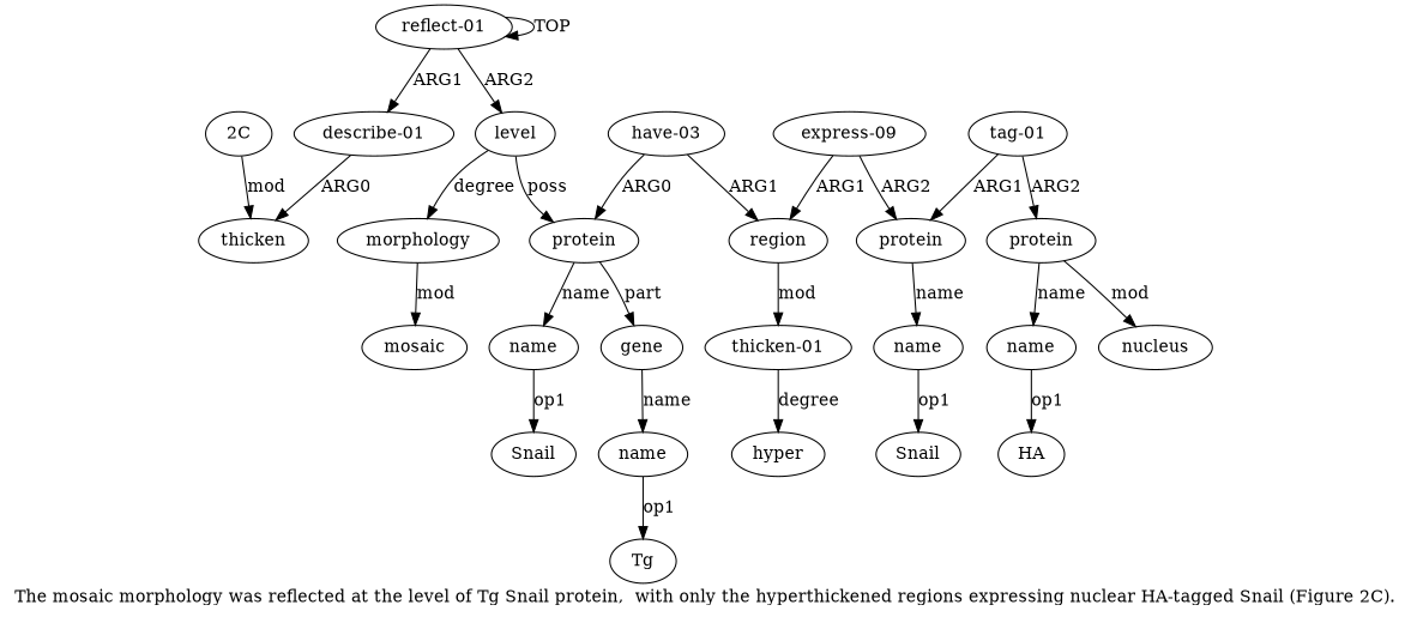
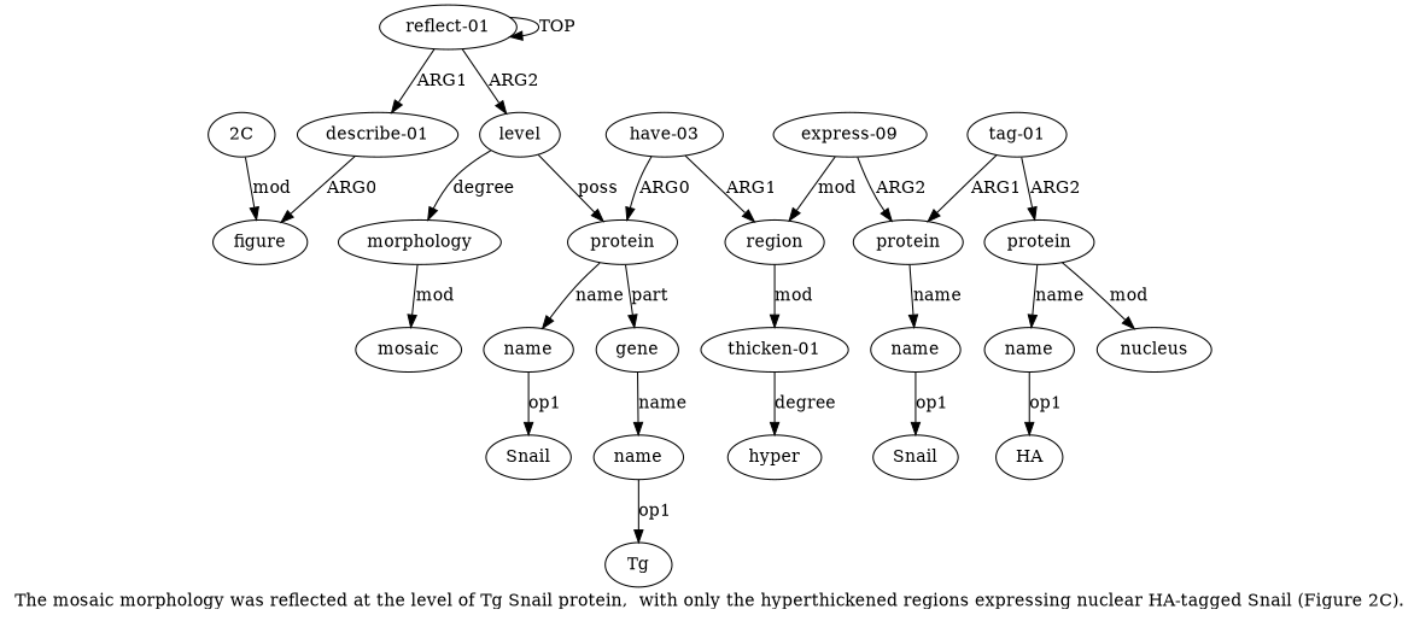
  digraph {
    label="The mosaic morphology was reflected at the level of Tg Snail protein,  with only the hyperthickened regions expressing nuclear HA-tagged Snail (Figure 2C)."
    node [color=black gold_ind=-1 gold_label=name test_ind=-1 test_label=name]
    edge [color=black gold_label=mod test_label=mod]
-   n1 [gold_ind=20 gold_label=figure label=thicken test_ind=20 test_label=figure]
+   n1 [gold_ind=20 gold_label=figure label=figure test_ind=20 test_label=figure]
    n2 [gold_label="2C" label="2C" test_label="2C"]
    n3 [gold_label=Snail label=Snail test_label=Snail]
    n4 [gold_ind=15 label=name test_ind=15]
    n5 [gold_label=HA label=HA test_label=HA]
    n6 [gold_ind=14 gold_label=protein label=protein test_ind=14 test_label=protein]
    n7 [gold_ind=16 gold_label=nucleus label=nucleus test_ind=16 test_label=nucleus]
    n8 [gold_ind=17 gold_label=morphology label=morphology test_ind=17 test_label=morphology]
    n9 [gold_ind=18 gold_label=mosaic label=mosaic test_ind=18 test_label=mosaic]
    n10 [gold_ind=11 gold_label=protein label=protein test_ind=11 test_label=protein]
    n11 [gold_ind=12 label=name test_ind=12]
    n12 [gold_label=Snail label=Snail test_label=Snail]
    n13 [gold_ind=10 gold_label="express-03" label="express-09" test_ind=10 test_label="express-03"]
    n14 [gold_ind=7 gold_label=region label=region test_ind=7 test_label=region]
    n15 [gold_ind=8 gold_label="thicken-01" label="thicken-01" test_ind=8 test_label="thicken-01"]
    n16 [gold_ind=9 gold_label=hyper label=hyper test_ind=9 test_label=hyper]
    n17 [gold_ind=13 gold_label="tag-01" label="tag-01" test_ind=13 test_label="tag-01"]
    n18 [gold_ind=19 gold_label="describe-01" label="describe-01" test_ind=19 test_label="describe-01"]
    n19 [gold_ind=0 gold_label="reflect-01" label="reflect-01" test_ind=0 test_label="reflect-01"]
    n20 [gold_ind=1 gold_label=level label=level test_ind=1 test_label=level]
    n21 [gold_ind=2 gold_label=protein label=protein test_ind=2 test_label=protein]
    n22 [gold_ind=3 label=name test_ind=3]
    n23 [gold_ind=4 gold_label=gene label=gene test_ind=4 test_label=gene]
    n24 [gold_ind=5 label=name test_ind=5]
    n25 [gold_label=Tg label=Tg test_label=Tg]
    n26 [gold_ind=6 gold_label="have-03" label="have-03" test_ind=6 test_label="have-03"]
    n2 -> n1 [label=mod]
    n4 -> n5 [gold_label=op1 label=op1 test_label=op1]
    n6 -> n4 [gold_label=name label=name test_label=name]
    n6 -> n7 [label=mod]
    n8 -> n9 [label=mod]
    n10 -> n11 [gold_label=name label=name test_label=name]
    n11 -> n12 [gold_label=op1 label=op1 test_label=op1]
    n13 -> n10 [gold_label=ARG2 label=ARG2 test_label=ARG2]
-   n13 -> n14 [gold_label=ARG1 label=ARG1 test_label=ARG1]
+   n13 -> n14 [gold_label=ARG1 label=mod test_label=ARG1]
    n14 -> n15 [label=mod]
    n15 -> n16 [gold_label=degree label=degree test_label=degree]
    n17 -> n6 [gold_label=ARG2 label=ARG2 test_label=ARG2]
    n17 -> n10 [gold_label=ARG1 label=ARG1 test_label=ARG1]
    n18 -> n1 [gold_label=ARG0 label=ARG0 test_label=ARG0]
    n19 -> n18 [gold_label=ARG1 label=ARG1 test_label=ARG1]
    n19 -> n19 [gold_label=TOP label=TOP test_label=TOP]
    n19 -> n20 [gold_label=ARG2 label=ARG2 test_label=ARG2]
    n20 -> n8 [gold_label=part label=degree test_label=part]
    n20 -> n21 [gold_label=poss label=poss test_label=poss]
    n21 -> n22 [gold_label=name label=name test_label=name]
    n21 -> n23 [gold_label=part label=part test_label=part]
    n22 -> n3 [gold_label=op1 label=op1 test_label=op1]
    n23 -> n24 [gold_label=name label=name test_label=name]
    n24 -> n25 [gold_label=op1 label=op1 test_label=op1]
    n26 -> n14 [gold_label=ARG1 label=ARG1 test_label=ARG1]
    n26 -> n21 [gold_label=ARG0 label=ARG0 test_label=ARG0]
  }
